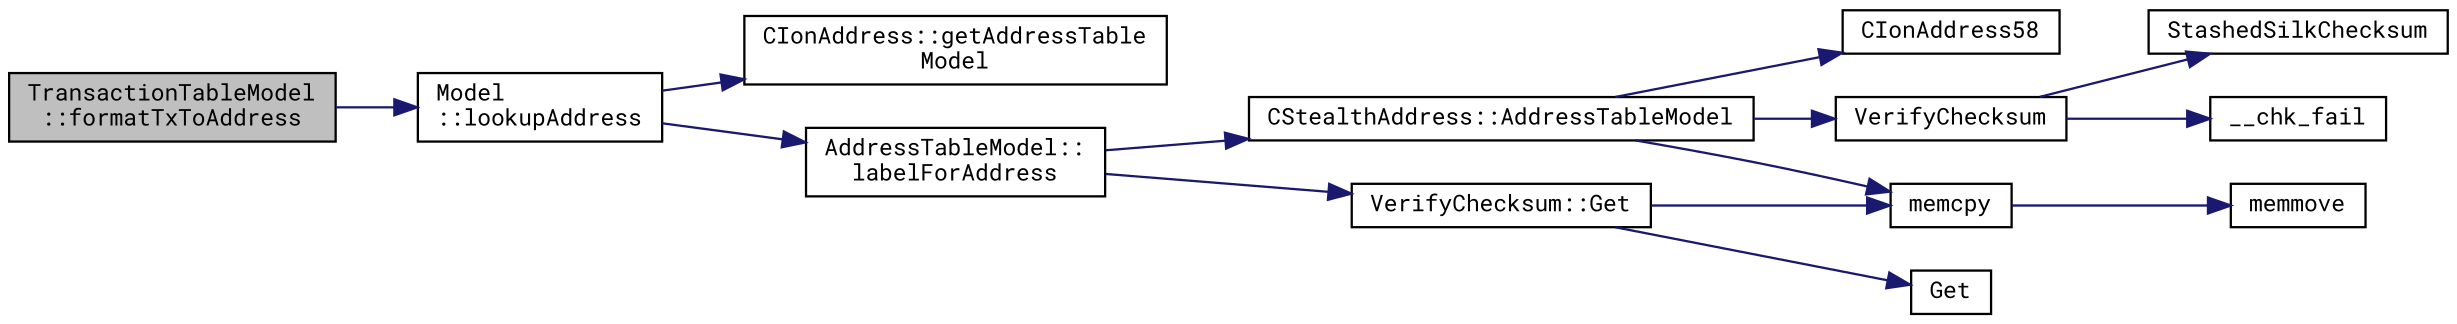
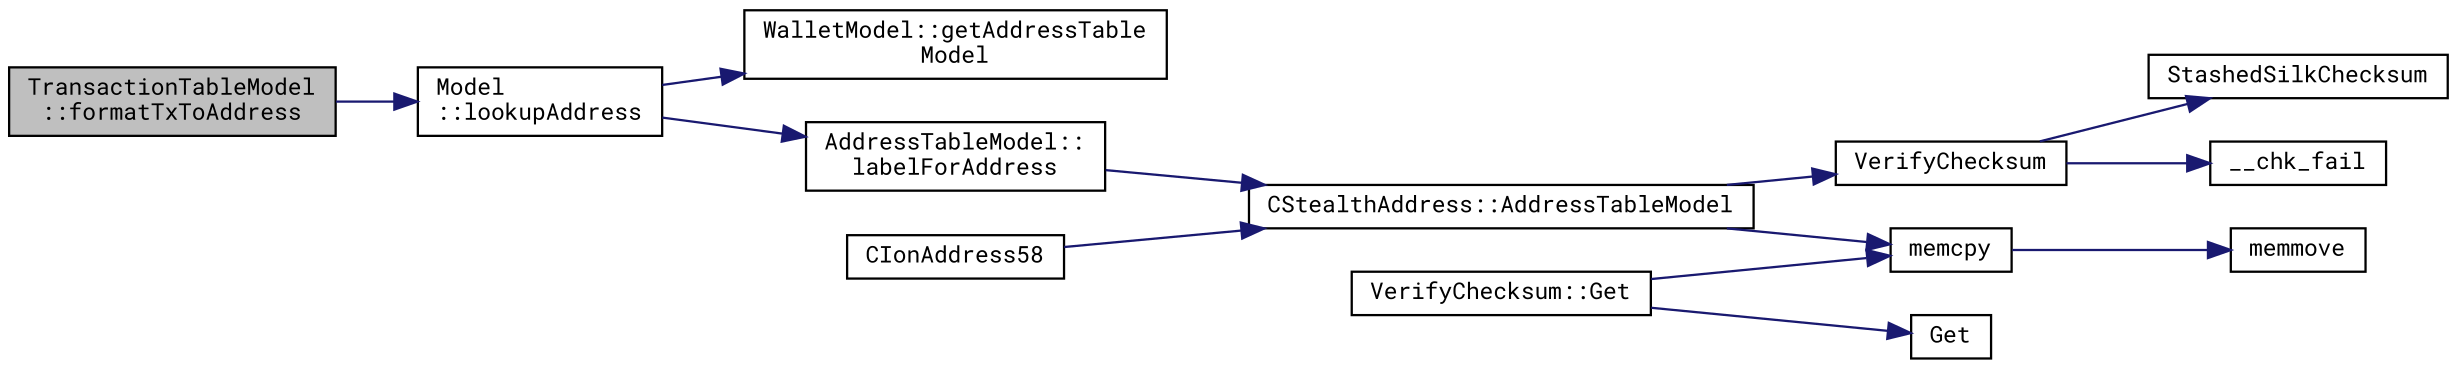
  digraph {
    fontname="Roboto Mono"
    rankdir=LR
    node [color=black fillcolor=white fontname="Roboto Mono" fontsize=10 shape=record style=filled]
    edge [color=midnightblue fontname="Roboto Mono" fontsize=10 labelfontname=Helvetica labelfontsize=10 style=solid]
    n1 [fillcolor=grey75 fontcolor=black height=0.2 label="TransactionTableModel\l::formatTxToAddress" width=0.4]
    n2 [height=0.2 label="Model\l::lookupAddress" width=0.4]
-   n3 [height=0.2 label="CIonAddress::getAddressTable\lModel" width=0.4]
+   n3 [height=0.2 label="WalletModel::getAddressTable\lModel" width=0.4]
    n4 [height=0.2 label="AddressTableModel::\llabelForAddress" width=0.4]
    n5 [height=0.2 label="CStealthAddress::AddressTableModel" width=0.4]
    n6 [height=0.2 label="VerifyChecksum::Get" width=0.4]
    n7 [height=0.2 label=CIonAddress58 width=0.4]
    n8 [height=0.2 label=VerifyChecksum width=0.4]
    n9 [height=0.2 label=memcpy width=0.4]
    n10 [height=0.2 label=Get width=0.4]
    n11 [height=0.2 label=StashedSilkChecksum width=0.4]
    n12 [height=0.2 label=__chk_fail width=0.4]
    n13 [height=0.2 label=memmove width=0.4]
    n1 -> n2
    n2 -> n3
    n2 -> n4
    n4 -> n5
-   n4 -> n6
-   n5 -> n7
+   n7 -> n5
    n5 -> n8
    n5 -> n9
    n6 -> n9
    n6 -> n10
    n8 -> n11
    n8 -> n12
    n9 -> n13
  }
